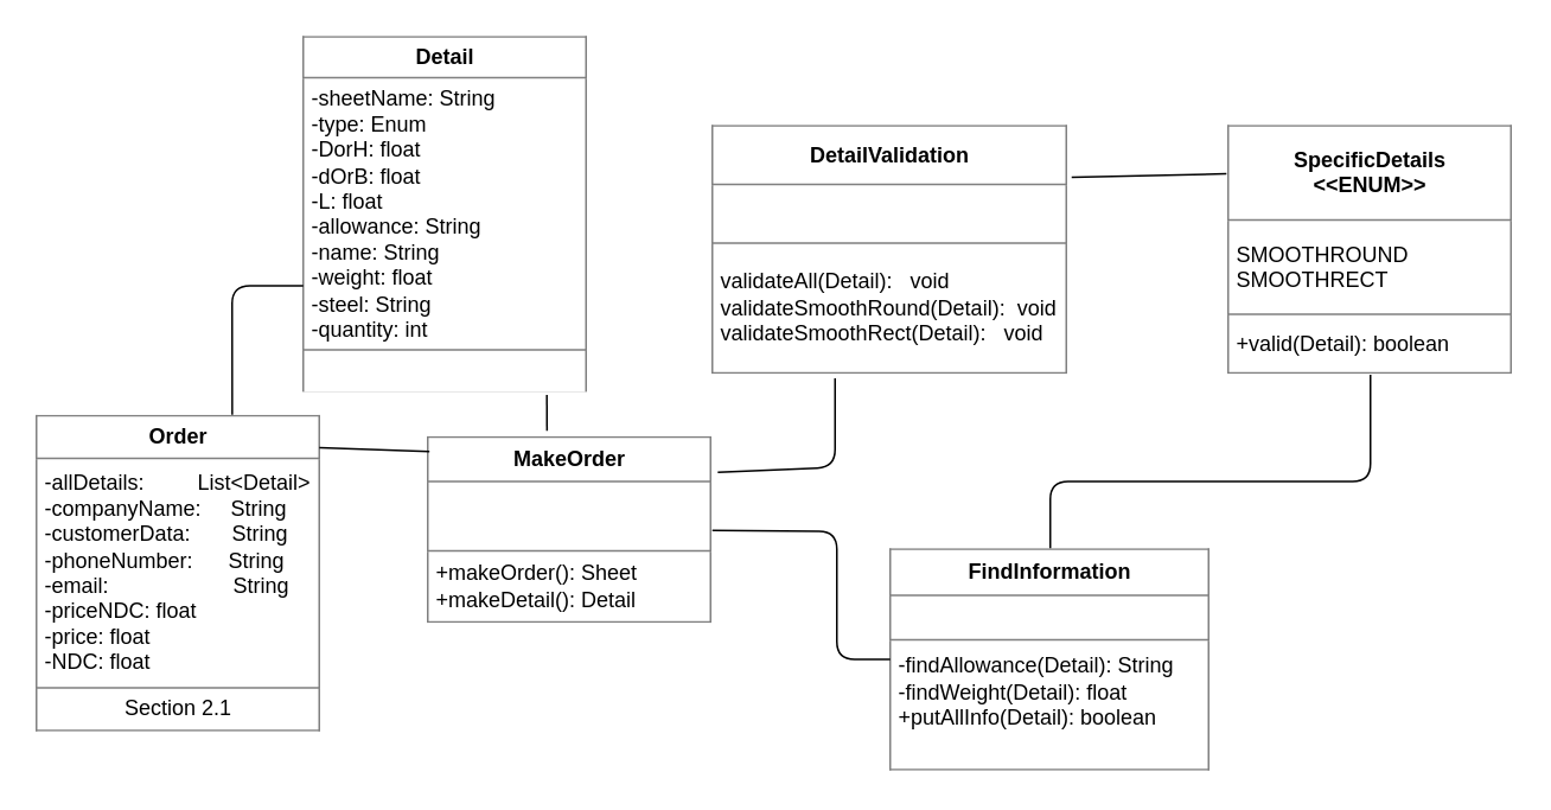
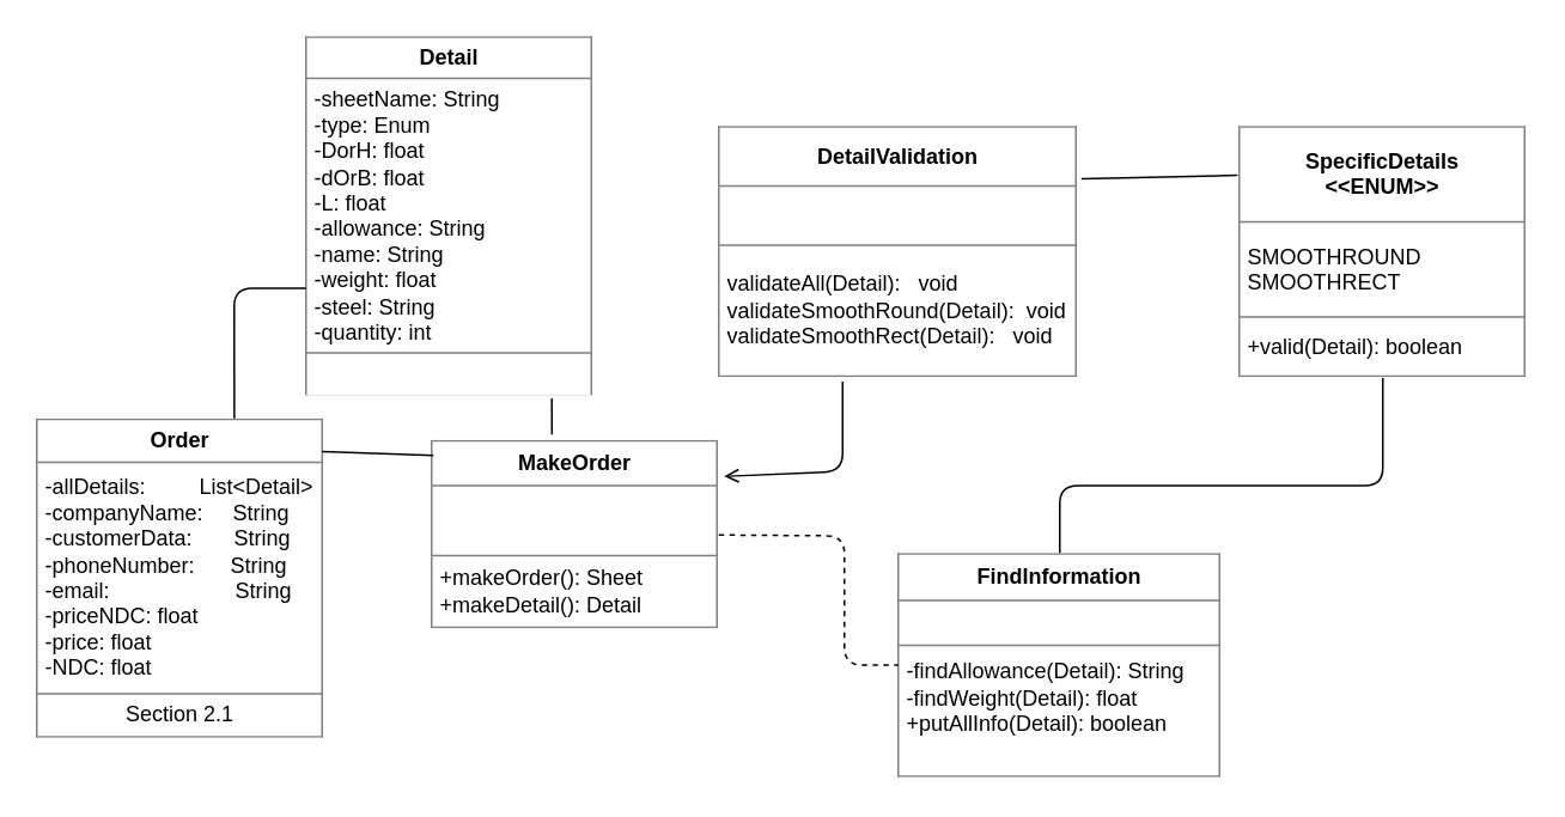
  <mxCell id="0" />
  <mxCell id="1" parent="0" />
  <mxCell id="2" value="&lt;table border=&quot;1&quot; width=&quot;100%&quot; cellpadding=&quot;4&quot; style=&quot;width: 100% ; height: 100% ; border-collapse: collapse&quot;&gt;&lt;tbody&gt;&lt;tr&gt;&lt;th align=&quot;center&quot;&gt;&lt;b&gt;MakeOrder&lt;/b&gt;&lt;/th&gt;&lt;/tr&gt;&lt;tr&gt;&lt;td align=&quot;center&quot;&gt;&lt;br&gt;&lt;br&gt;&lt;/td&gt;&lt;/tr&gt;&lt;tr&gt;&lt;td&gt;+makeOrder(): Sheet&lt;br&gt;+makeDetail(): Detail&lt;/td&gt;&lt;/tr&gt;&lt;/tbody&gt;&lt;/table&gt;" style="text;html=1;strokeColor=none;fillColor=none;overflow=fill;" vertex="1" parent="1"><mxGeometry x="240" y="245" width="160" height="105" as="geometry" /></mxCell>
  <mxCell id="3" value="&lt;table border=&quot;1&quot; width=&quot;100%&quot; cellpadding=&quot;4&quot; style=&quot;width: 100% ; height: 100% ; border-collapse: collapse&quot;&gt;&lt;tbody&gt;&lt;tr&gt;&lt;th align=&quot;center&quot;&gt;&lt;b&gt;Order&lt;/b&gt;&lt;/th&gt;&lt;/tr&gt;&lt;tr&gt;&lt;td&gt;&lt;div&gt;-allDetails: &amp;nbsp; &amp;nbsp; &amp;nbsp; &amp;nbsp; List&amp;lt;Detail&amp;gt;&lt;/div&gt;-companyName: &amp;nbsp; &amp;nbsp; String&lt;br&gt;-customerData: &amp;nbsp; &amp;nbsp; &amp;nbsp; String&lt;br&gt;-phoneNumber: &amp;nbsp; &amp;nbsp; &amp;nbsp;String&lt;br&gt;-email: &amp;nbsp; &amp;nbsp; &amp;nbsp; &amp;nbsp; &amp;nbsp; &amp;nbsp; &amp;nbsp; &amp;nbsp; &amp;nbsp; &amp;nbsp; String&lt;br&gt;-priceNDC: float&lt;br&gt;-price: float&lt;br&gt;-NDC: float&lt;/td&gt;&lt;/tr&gt;&lt;tr&gt;&lt;td align=&quot;center&quot;&gt;Section 2.1&lt;/td&gt;&lt;/tr&gt;&lt;/tbody&gt;&lt;/table&gt;" style="text;html=1;strokeColor=none;fillColor=none;overflow=fill;" vertex="1" parent="1"><mxGeometry x="20" y="232.5" width="160" height="177.5" as="geometry" /></mxCell>
  <mxCell id="4" value="&lt;table border=&quot;1&quot; width=&quot;100%&quot; cellpadding=&quot;4&quot; style=&quot;width: 100% ; height: 100% ; border-collapse: collapse&quot;&gt;&lt;tbody&gt;&lt;tr&gt;&lt;th align=&quot;center&quot;&gt;&lt;b&gt;Detail&lt;/b&gt;&lt;/th&gt;&lt;/tr&gt;&lt;tr&gt;&lt;td&gt;-sheetName: String&lt;br&gt;-type: Enum&lt;br&gt;-DorH: float&lt;br&gt;-dOrB: float&lt;br&gt;-L: float&lt;br&gt;-allowance: String&lt;br&gt;-name: String&lt;br&gt;-weight: float&lt;br&gt;-steel: String&lt;br&gt;-quantity: int&lt;/td&gt;&lt;/tr&gt;&lt;tr&gt;&lt;td&gt;&lt;br&gt;&lt;/td&gt;&lt;/tr&gt;&lt;/tbody&gt;&lt;/table&gt;" style="text;html=1;strokeColor=none;fillColor=none;overflow=fill;" vertex="1" parent="1"><mxGeometry x="170" y="20" width="160" height="200" as="geometry" /></mxCell>
  <mxCell id="5" value="&lt;table border=&quot;1&quot; width=&quot;100%&quot; cellpadding=&quot;4&quot; style=&quot;width: 100% ; height: 100% ; border-collapse: collapse&quot;&gt;&lt;tbody&gt;&lt;tr&gt;&lt;th align=&quot;center&quot;&gt;DetailValidation&lt;/th&gt;&lt;/tr&gt;&lt;tr&gt;&lt;td&gt;&lt;br&gt;&lt;/td&gt;&lt;/tr&gt;&lt;tr&gt;&lt;td&gt;validateAll(Detail): &amp;nbsp; void&lt;br&gt;validateSmoothRound(Detail): &amp;nbsp;void&lt;br&gt;validateSmoothRect(Detail): &amp;nbsp; void&lt;/td&gt;&lt;/tr&gt;&lt;/tbody&gt;&lt;/table&gt;" style="text;html=1;strokeColor=none;fillColor=none;overflow=fill;" vertex="1" parent="1"><mxGeometry x="400" y="70" width="200" height="140" as="geometry" /></mxCell>
  <mxCell id="6" value="&lt;table border=&quot;1&quot; width=&quot;100%&quot; cellpadding=&quot;4&quot; style=&quot;width: 100% ; height: 100% ; border-collapse: collapse&quot;&gt;&lt;tbody&gt;&lt;tr&gt;&lt;th align=&quot;center&quot;&gt;SpecificDetails&lt;br&gt;&amp;lt;&amp;lt;ENUM&amp;gt;&amp;gt;&lt;/th&gt;&lt;/tr&gt;&lt;tr&gt;&lt;td&gt;SMOOTHROUND&lt;br&gt;SMOOTHRECT&lt;/td&gt;&lt;/tr&gt;&lt;tr&gt;&lt;td&gt;+valid(Detail): boolean&lt;/td&gt;&lt;/tr&gt;&lt;/tbody&gt;&lt;/table&gt;" style="text;html=1;strokeColor=none;fillColor=none;overflow=fill;" vertex="1" parent="1"><mxGeometry x="690" y="70" width="160" height="140" as="geometry" /></mxCell>
  <mxCell id="7" value="" style="endArrow=none;html=1;exitX=0.006;exitY=0.078;exitDx=0;exitDy=0;exitPerimeter=0;" edge="1" parent="1" source="2"><mxGeometry width="50" height="50" relative="1" as="geometry"><mxPoint x="290" y="290" as="sourcePoint" /><mxPoint x="179" y="251" as="targetPoint" /></mxGeometry></mxCell>
- <mxCell id="8" value="" style="endArrow=none;html=1;entryX=1.019;entryY=0.189;entryDx=0;entryDy=0;entryPerimeter=0;exitX=0.345;exitY=1.014;exitDx=0;exitDy=0;exitPerimeter=0;" edge="1" parent="1" source="5" target="2"><mxGeometry width="50" height="50" relative="1" as="geometry"><mxPoint x="421.92" y="240.96" as="sourcePoint" /><mxPoint x="360" y="245" as="targetPoint" /><Array as="points"><mxPoint x="469" y="262" /></Array></mxGeometry></mxCell>
+ <mxCell id="8" value="" style="endArrow=open;html=1;entryX=1.019;entryY=0.189;entryDx=0;entryDy=0;entryPerimeter=0;exitX=0.345;exitY=1.014;exitDx=0;exitDy=0;exitPerimeter=0;" edge="1" parent="1" source="5" target="2"><mxGeometry width="50" height="50" relative="1" as="geometry"><mxPoint x="421.92" y="240.96" as="sourcePoint" /><mxPoint x="360" y="245" as="targetPoint" /><Array as="points"><mxPoint x="469" y="262" /></Array></mxGeometry></mxCell>
  <mxCell id="9" value="" style="endArrow=none;html=1;entryX=1.01;entryY=0.207;entryDx=0;entryDy=0;entryPerimeter=0;exitX=-0.006;exitY=0.193;exitDx=0;exitDy=0;exitPerimeter=0;" edge="1" parent="1" source="6" target="5"><mxGeometry width="50" height="50" relative="1" as="geometry"><mxPoint x="661.92" y="120" as="sourcePoint" /><mxPoint x="600" y="124.04" as="targetPoint" /></mxGeometry></mxCell>
  <mxCell id="10" value="" style="endArrow=none;html=1;exitX=0.856;exitY=1.007;exitDx=0;exitDy=0;exitPerimeter=0;entryX=0.419;entryY=-0.033;entryDx=0;entryDy=0;entryPerimeter=0;" edge="1" parent="1" source="4" target="2"><mxGeometry width="50" height="50" relative="1" as="geometry"><mxPoint x="341.96" y="231.02" as="sourcePoint" /><mxPoint x="280" y="230" as="targetPoint" /></mxGeometry></mxCell>
  <mxCell id="11" value="" style="endArrow=none;html=1;entryX=0.419;entryY=-0.033;entryDx=0;entryDy=0;entryPerimeter=0;" edge="1" parent="1"><mxGeometry width="50" height="50" relative="1" as="geometry"><mxPoint x="170" y="160" as="sourcePoint" /><mxPoint x="130.08" y="232.5" as="targetPoint" /><Array as="points"><mxPoint x="130" y="160" /></Array></mxGeometry></mxCell>
  <mxCell id="12" value="&lt;table border=&quot;1&quot; width=&quot;100%&quot; cellpadding=&quot;4&quot; style=&quot;width: 100% ; height: 100% ; border-collapse: collapse&quot;&gt;&lt;tbody&gt;&lt;tr&gt;&lt;th align=&quot;center&quot;&gt;FindInformation&lt;/th&gt;&lt;/tr&gt;&lt;tr&gt;&lt;td&gt;&lt;br&gt;&lt;/td&gt;&lt;/tr&gt;&lt;tr&gt;&lt;td&gt;-findAllowance(Detail): String&lt;br&gt;-findWeight(Detail): float&lt;br&gt;+putAllInfo(Detail): boolean&lt;br&gt;&lt;br&gt;&lt;/td&gt;&lt;/tr&gt;&lt;/tbody&gt;&lt;/table&gt;" style="text;html=1;strokeColor=none;fillColor=none;overflow=fill;" vertex="1" parent="1"><mxGeometry x="500" y="307.5" width="180" height="125" as="geometry" /></mxCell>
- <mxCell id="13" value="" style="endArrow=none;html=1;exitX=1;exitY=0.5;exitDx=0;exitDy=0;entryX=0;entryY=0.5;entryDx=0;entryDy=0;" edge="1" parent="1" source="2" target="12"><mxGeometry width="50" height="50" relative="1" as="geometry"><mxPoint x="400" y="340" as="sourcePoint" /><mxPoint x="450" y="290" as="targetPoint" /><Array as="points"><mxPoint x="470" y="298" /><mxPoint x="470" y="370" /></Array></mxGeometry></mxCell>
+ <mxCell id="13" value="" style="endArrow=none;html=1;exitX=1;exitY=0.5;exitDx=0;exitDy=0;entryX=0;entryY=0.5;entryDx=0;entryDy=0;dashed=1;" edge="1" parent="1" source="2" target="12"><mxGeometry width="50" height="50" relative="1" as="geometry"><mxPoint x="400" y="340" as="sourcePoint" /><mxPoint x="450" y="290" as="targetPoint" /><Array as="points"><mxPoint x="470" y="298" /><mxPoint x="470" y="370" /></Array></mxGeometry></mxCell>
  <mxCell id="14" value="" style="endArrow=none;html=1;entryX=0.5;entryY=1;entryDx=0;entryDy=0;exitX=0.5;exitY=0;exitDx=0;exitDy=0;" edge="1" parent="1" source="12" target="6"><mxGeometry width="50" height="50" relative="1" as="geometry"><mxPoint x="450" y="290" as="sourcePoint" /><mxPoint x="500" y="240" as="targetPoint" /><Array as="points"><mxPoint x="590" y="270" /><mxPoint x="770" y="270" /></Array></mxGeometry></mxCell>
